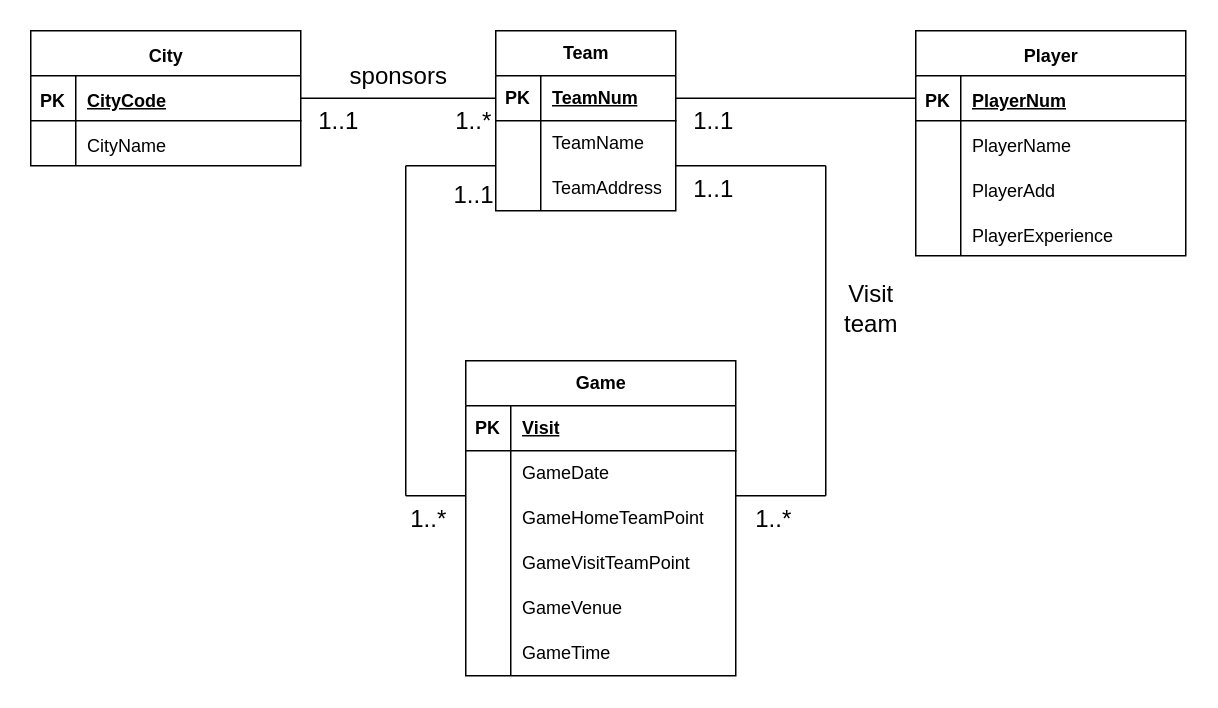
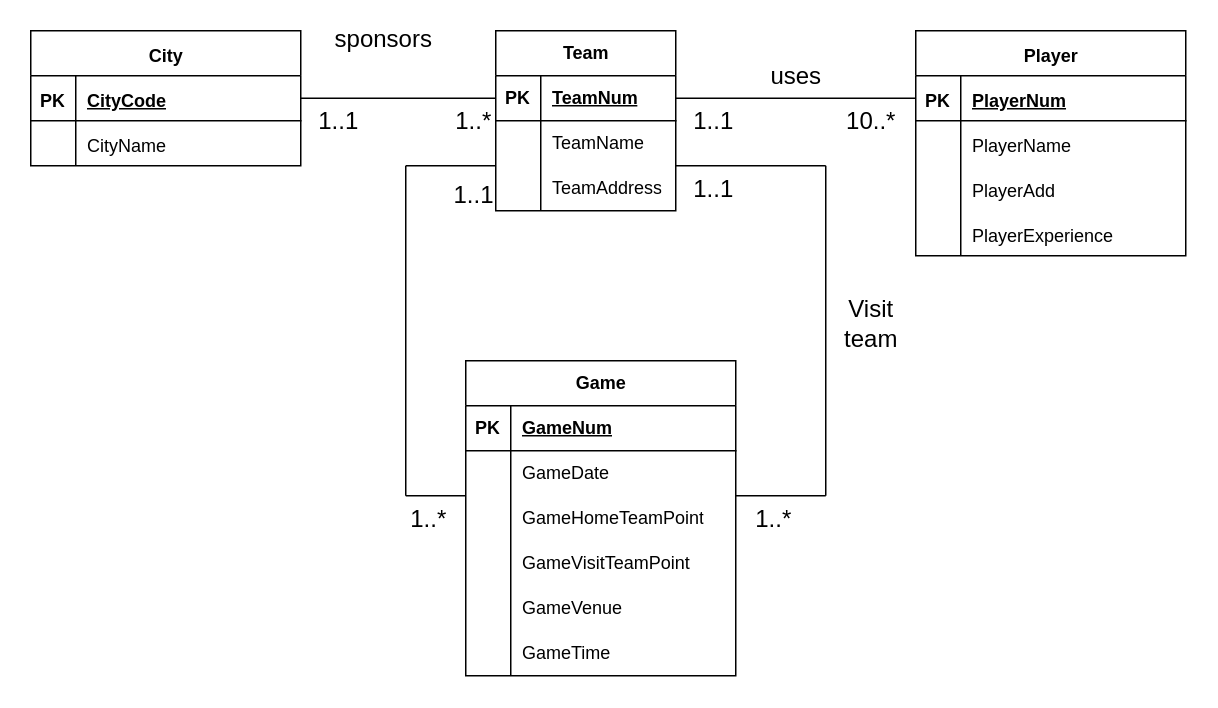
  <mxCell id="0" />
  <mxCell id="1" parent="0" />
  <mxCell id="2" value="&lt;font style=&quot;font-size: 12px;&quot;&gt;City&lt;/font&gt;" style="shape=table;startSize=30;container=1;collapsible=1;childLayout=tableLayout;fixedRows=1;rowLines=0;fontStyle=1;align=center;resizeLast=1;html=1;fontSize=16;labelBackgroundColor=none;" parent="1" vertex="1"><mxGeometry x="20" y="20" width="180" height="90" as="geometry"><mxRectangle x="270" y="150" width="70" height="30" as="alternateBounds" /></mxGeometry></mxCell>
  <mxCell id="3" value="" style="shape=tableRow;horizontal=0;startSize=0;swimlaneHead=0;swimlaneBody=0;fillColor=none;collapsible=0;dropTarget=0;points=[[0,0.5],[1,0.5]];portConstraint=eastwest;top=0;left=0;right=0;bottom=1;fontSize=16;labelBackgroundColor=none;" parent="2" vertex="1"><mxGeometry y="30" width="180" height="30" as="geometry" /></mxCell>
  <mxCell id="4" value="&lt;font style=&quot;font-size: 12px;&quot;&gt;PK&lt;/font&gt;" style="shape=partialRectangle;connectable=0;fillColor=none;top=0;left=0;bottom=0;right=0;fontStyle=1;overflow=hidden;whiteSpace=wrap;html=1;fontSize=16;labelBackgroundColor=none;" parent="3" vertex="1"><mxGeometry width="30" height="30" as="geometry"><mxRectangle width="30" height="30" as="alternateBounds" /></mxGeometry></mxCell>
  <mxCell id="5" value="&lt;font style=&quot;font-size: 12px;&quot;&gt;CityCode&lt;/font&gt;" style="shape=partialRectangle;connectable=0;fillColor=none;top=0;left=0;bottom=0;right=0;align=left;spacingLeft=6;fontStyle=5;overflow=hidden;whiteSpace=wrap;html=1;fontSize=16;labelBackgroundColor=none;" parent="3" vertex="1"><mxGeometry x="30" width="150" height="30" as="geometry"><mxRectangle width="150" height="30" as="alternateBounds" /></mxGeometry></mxCell>
  <mxCell id="6" value="" style="shape=tableRow;horizontal=0;startSize=0;swimlaneHead=0;swimlaneBody=0;fillColor=none;collapsible=0;dropTarget=0;points=[[0,0.5],[1,0.5]];portConstraint=eastwest;top=0;left=0;right=0;bottom=0;fontSize=16;labelBackgroundColor=none;" parent="2" vertex="1"><mxGeometry y="60" width="180" height="30" as="geometry" /></mxCell>
  <mxCell id="7" value="" style="shape=partialRectangle;connectable=0;fillColor=none;top=0;left=0;bottom=0;right=0;editable=1;overflow=hidden;whiteSpace=wrap;html=1;fontSize=16;labelBackgroundColor=none;" parent="6" vertex="1"><mxGeometry width="30" height="30" as="geometry"><mxRectangle width="30" height="30" as="alternateBounds" /></mxGeometry></mxCell>
  <mxCell id="8" value="&lt;font style=&quot;font-size: 12px;&quot;&gt;CityName&lt;/font&gt;" style="shape=partialRectangle;connectable=0;fillColor=none;top=0;left=0;bottom=0;right=0;align=left;spacingLeft=6;overflow=hidden;whiteSpace=wrap;html=1;fontSize=16;labelBackgroundColor=none;" parent="6" vertex="1"><mxGeometry x="30" width="150" height="30" as="geometry"><mxRectangle width="150" height="30" as="alternateBounds" /></mxGeometry></mxCell>
  <mxCell id="9" value="Team" style="shape=table;startSize=30;container=1;collapsible=1;childLayout=tableLayout;fixedRows=1;rowLines=0;fontStyle=1;align=center;resizeLast=1;html=1;labelBackgroundColor=none;" parent="1" vertex="1"><mxGeometry x="330" y="20" width="120" height="120" as="geometry" /></mxCell>
  <mxCell id="10" value="" style="shape=tableRow;horizontal=0;startSize=0;swimlaneHead=0;swimlaneBody=0;fillColor=none;collapsible=0;dropTarget=0;points=[[0,0.5],[1,0.5]];portConstraint=eastwest;top=0;left=0;right=0;bottom=1;labelBackgroundColor=none;" parent="9" vertex="1"><mxGeometry y="30" width="120" height="30" as="geometry" /></mxCell>
  <mxCell id="11" value="PK" style="shape=partialRectangle;connectable=0;fillColor=none;top=0;left=0;bottom=0;right=0;fontStyle=1;overflow=hidden;whiteSpace=wrap;html=1;labelBackgroundColor=none;" parent="10" vertex="1"><mxGeometry width="30" height="30" as="geometry"><mxRectangle width="30" height="30" as="alternateBounds" /></mxGeometry></mxCell>
  <mxCell id="12" value="TeamNum" style="shape=partialRectangle;connectable=0;fillColor=none;top=0;left=0;bottom=0;right=0;align=left;spacingLeft=6;fontStyle=5;overflow=hidden;whiteSpace=wrap;html=1;labelBackgroundColor=none;" parent="10" vertex="1"><mxGeometry x="30" width="90" height="30" as="geometry"><mxRectangle width="90" height="30" as="alternateBounds" /></mxGeometry></mxCell>
  <mxCell id="13" value="" style="shape=tableRow;horizontal=0;startSize=0;swimlaneHead=0;swimlaneBody=0;fillColor=none;collapsible=0;dropTarget=0;points=[[0,0.5],[1,0.5]];portConstraint=eastwest;top=0;left=0;right=0;bottom=0;labelBackgroundColor=none;" parent="9" vertex="1"><mxGeometry y="60" width="120" height="30" as="geometry" /></mxCell>
  <mxCell id="14" value="" style="shape=partialRectangle;connectable=0;fillColor=none;top=0;left=0;bottom=0;right=0;editable=1;overflow=hidden;whiteSpace=wrap;html=1;labelBackgroundColor=none;" parent="13" vertex="1"><mxGeometry width="30" height="30" as="geometry"><mxRectangle width="30" height="30" as="alternateBounds" /></mxGeometry></mxCell>
  <mxCell id="15" value="TeamName" style="shape=partialRectangle;connectable=0;fillColor=none;top=0;left=0;bottom=0;right=0;align=left;spacingLeft=6;overflow=hidden;whiteSpace=wrap;html=1;labelBackgroundColor=none;" parent="13" vertex="1"><mxGeometry x="30" width="90" height="30" as="geometry"><mxRectangle width="90" height="30" as="alternateBounds" /></mxGeometry></mxCell>
  <mxCell id="16" value="" style="shape=tableRow;horizontal=0;startSize=0;swimlaneHead=0;swimlaneBody=0;fillColor=none;collapsible=0;dropTarget=0;points=[[0,0.5],[1,0.5]];portConstraint=eastwest;top=0;left=0;right=0;bottom=0;labelBackgroundColor=none;" parent="9" vertex="1"><mxGeometry y="90" width="120" height="30" as="geometry" /></mxCell>
  <mxCell id="17" value="" style="shape=partialRectangle;connectable=0;fillColor=none;top=0;left=0;bottom=0;right=0;editable=1;overflow=hidden;whiteSpace=wrap;html=1;labelBackgroundColor=none;" parent="16" vertex="1"><mxGeometry width="30" height="30" as="geometry"><mxRectangle width="30" height="30" as="alternateBounds" /></mxGeometry></mxCell>
  <mxCell id="18" value="TeamAddress" style="shape=partialRectangle;connectable=0;fillColor=none;top=0;left=0;bottom=0;right=0;align=left;spacingLeft=6;overflow=hidden;whiteSpace=wrap;html=1;labelBackgroundColor=none;" parent="16" vertex="1"><mxGeometry x="30" width="90" height="30" as="geometry"><mxRectangle width="90" height="30" as="alternateBounds" /></mxGeometry></mxCell>
  <mxCell id="19" value="Game" style="shape=table;startSize=30;container=1;collapsible=1;childLayout=tableLayout;fixedRows=1;rowLines=0;fontStyle=1;align=center;resizeLast=1;html=1;" parent="1" vertex="1"><mxGeometry x="310" y="240" width="180" height="210" as="geometry" /></mxCell>
  <mxCell id="20" value="" style="shape=tableRow;horizontal=0;startSize=0;swimlaneHead=0;swimlaneBody=0;fillColor=none;collapsible=0;dropTarget=0;points=[[0,0.5],[1,0.5]];portConstraint=eastwest;top=0;left=0;right=0;bottom=1;" parent="19" vertex="1"><mxGeometry y="30" width="180" height="30" as="geometry" /></mxCell>
  <mxCell id="21" value="PK" style="shape=partialRectangle;connectable=0;fillColor=none;top=0;left=0;bottom=0;right=0;fontStyle=1;overflow=hidden;whiteSpace=wrap;html=1;" parent="20" vertex="1"><mxGeometry width="30" height="30" as="geometry"><mxRectangle width="30" height="30" as="alternateBounds" /></mxGeometry></mxCell>
- <mxCell id="22" value="Visit" style="shape=partialRectangle;connectable=0;fillColor=none;top=0;left=0;bottom=0;right=0;align=left;spacingLeft=6;fontStyle=5;overflow=hidden;whiteSpace=wrap;html=1;" parent="20" vertex="1"><mxGeometry x="30" width="150" height="30" as="geometry"><mxRectangle width="150" height="30" as="alternateBounds" /></mxGeometry></mxCell>
+ <mxCell id="22" value="GameNum" style="shape=partialRectangle;connectable=0;fillColor=none;top=0;left=0;bottom=0;right=0;align=left;spacingLeft=6;fontStyle=5;overflow=hidden;whiteSpace=wrap;html=1;" parent="20" vertex="1"><mxGeometry x="30" width="150" height="30" as="geometry"><mxRectangle width="150" height="30" as="alternateBounds" /></mxGeometry></mxCell>
  <mxCell id="23" value="" style="shape=tableRow;horizontal=0;startSize=0;swimlaneHead=0;swimlaneBody=0;fillColor=none;collapsible=0;dropTarget=0;points=[[0,0.5],[1,0.5]];portConstraint=eastwest;top=0;left=0;right=0;bottom=0;" parent="19" vertex="1"><mxGeometry y="60" width="180" height="30" as="geometry" /></mxCell>
  <mxCell id="24" value="" style="shape=partialRectangle;connectable=0;fillColor=none;top=0;left=0;bottom=0;right=0;editable=1;overflow=hidden;whiteSpace=wrap;html=1;" parent="23" vertex="1"><mxGeometry width="30" height="30" as="geometry"><mxRectangle width="30" height="30" as="alternateBounds" /></mxGeometry></mxCell>
  <mxCell id="25" value="GameDate" style="shape=partialRectangle;connectable=0;fillColor=none;top=0;left=0;bottom=0;right=0;align=left;spacingLeft=6;overflow=hidden;whiteSpace=wrap;html=1;" parent="23" vertex="1"><mxGeometry x="30" width="150" height="30" as="geometry"><mxRectangle width="150" height="30" as="alternateBounds" /></mxGeometry></mxCell>
  <mxCell id="26" value="" style="shape=tableRow;horizontal=0;startSize=0;swimlaneHead=0;swimlaneBody=0;fillColor=none;collapsible=0;dropTarget=0;points=[[0,0.5],[1,0.5]];portConstraint=eastwest;top=0;left=0;right=0;bottom=0;" parent="19" vertex="1"><mxGeometry y="90" width="180" height="30" as="geometry" /></mxCell>
  <mxCell id="27" value="" style="shape=partialRectangle;connectable=0;fillColor=none;top=0;left=0;bottom=0;right=0;editable=1;overflow=hidden;whiteSpace=wrap;html=1;" parent="26" vertex="1"><mxGeometry width="30" height="30" as="geometry"><mxRectangle width="30" height="30" as="alternateBounds" /></mxGeometry></mxCell>
  <mxCell id="28" value="GameHomeTeamPoint" style="shape=partialRectangle;connectable=0;fillColor=none;top=0;left=0;bottom=0;right=0;align=left;spacingLeft=6;overflow=hidden;whiteSpace=wrap;html=1;" parent="26" vertex="1"><mxGeometry x="30" width="150" height="30" as="geometry"><mxRectangle width="150" height="30" as="alternateBounds" /></mxGeometry></mxCell>
  <mxCell id="29" value="" style="shape=tableRow;horizontal=0;startSize=0;swimlaneHead=0;swimlaneBody=0;fillColor=none;collapsible=0;dropTarget=0;points=[[0,0.5],[1,0.5]];portConstraint=eastwest;top=0;left=0;right=0;bottom=0;" parent="19" vertex="1"><mxGeometry y="120" width="180" height="30" as="geometry" /></mxCell>
  <mxCell id="30" value="" style="shape=partialRectangle;connectable=0;fillColor=none;top=0;left=0;bottom=0;right=0;editable=1;overflow=hidden;whiteSpace=wrap;html=1;" parent="29" vertex="1"><mxGeometry width="30" height="30" as="geometry"><mxRectangle width="30" height="30" as="alternateBounds" /></mxGeometry></mxCell>
  <mxCell id="31" value="GameVisitTeamPoint" style="shape=partialRectangle;connectable=0;fillColor=none;top=0;left=0;bottom=0;right=0;align=left;spacingLeft=6;overflow=hidden;whiteSpace=wrap;html=1;" parent="29" vertex="1"><mxGeometry x="30" width="150" height="30" as="geometry"><mxRectangle width="150" height="30" as="alternateBounds" /></mxGeometry></mxCell>
  <mxCell id="32" style="shape=tableRow;horizontal=0;startSize=0;swimlaneHead=0;swimlaneBody=0;fillColor=none;collapsible=0;dropTarget=0;points=[[0,0.5],[1,0.5]];portConstraint=eastwest;top=0;left=0;right=0;bottom=0;" parent="19" vertex="1"><mxGeometry y="150" width="180" height="30" as="geometry" /></mxCell>
  <mxCell id="33" style="shape=partialRectangle;connectable=0;fillColor=none;top=0;left=0;bottom=0;right=0;editable=1;overflow=hidden;whiteSpace=wrap;html=1;" parent="32" vertex="1"><mxGeometry width="30" height="30" as="geometry"><mxRectangle width="30" height="30" as="alternateBounds" /></mxGeometry></mxCell>
  <mxCell id="34" value="GameVenue" style="shape=partialRectangle;connectable=0;fillColor=none;top=0;left=0;bottom=0;right=0;align=left;spacingLeft=6;overflow=hidden;whiteSpace=wrap;html=1;" parent="32" vertex="1"><mxGeometry x="30" width="150" height="30" as="geometry"><mxRectangle width="150" height="30" as="alternateBounds" /></mxGeometry></mxCell>
  <mxCell id="35" style="shape=tableRow;horizontal=0;startSize=0;swimlaneHead=0;swimlaneBody=0;fillColor=none;collapsible=0;dropTarget=0;points=[[0,0.5],[1,0.5]];portConstraint=eastwest;top=0;left=0;right=0;bottom=0;" parent="19" vertex="1"><mxGeometry y="180" width="180" height="30" as="geometry" /></mxCell>
  <mxCell id="36" style="shape=partialRectangle;connectable=0;fillColor=none;top=0;left=0;bottom=0;right=0;editable=1;overflow=hidden;whiteSpace=wrap;html=1;" parent="35" vertex="1"><mxGeometry width="30" height="30" as="geometry"><mxRectangle width="30" height="30" as="alternateBounds" /></mxGeometry></mxCell>
  <mxCell id="37" value="GameTime" style="shape=partialRectangle;connectable=0;fillColor=none;top=0;left=0;bottom=0;right=0;align=left;spacingLeft=6;overflow=hidden;whiteSpace=wrap;html=1;" parent="35" vertex="1"><mxGeometry x="30" width="150" height="30" as="geometry"><mxRectangle width="150" height="30" as="alternateBounds" /></mxGeometry></mxCell>
  <mxCell id="38" value="" style="endArrow=none;html=1;rounded=0;fontSize=12;startSize=8;endSize=8;curved=1;exitX=1;exitY=0.5;exitDx=0;exitDy=0;entryX=0;entryY=0.5;entryDx=0;entryDy=0;" parent="1" source="3" target="10" edge="1"><mxGeometry relative="1" as="geometry"><mxPoint x="280" y="70" as="sourcePoint" /><mxPoint x="360" y="70" as="targetPoint" /></mxGeometry></mxCell>
  <mxCell id="39" value="1..1" style="text;html=1;align=center;verticalAlign=middle;resizable=0;points=[];autosize=1;strokeColor=none;fillColor=none;fontSize=16;" parent="1" vertex="1"><mxGeometry x="200" y="65" width="50" height="30" as="geometry" /></mxCell>
  <mxCell id="40" value="1..*" style="text;html=1;align=center;verticalAlign=middle;resizable=0;points=[];autosize=1;strokeColor=none;fillColor=none;fontSize=16;" parent="1" vertex="1"><mxGeometry x="290" y="65" width="50" height="30" as="geometry" /></mxCell>
- <mxCell id="41" value="sponsors" style="text;html=1;align=center;verticalAlign=middle;resizable=0;points=[];autosize=1;strokeColor=none;fillColor=none;fontSize=16;" parent="1" vertex="1"><mxGeometry x="220" y="35" width="90" height="30" as="geometry" /></mxCell>
+ <mxCell id="41" value="sponsors" style="text;html=1;align=center;verticalAlign=middle;resizable=0;points=[];autosize=1;strokeColor=none;fillColor=none;fontSize=16;" parent="1" vertex="1"><mxGeometry x="210" y="10" width="90" height="30" as="geometry" /></mxCell>
  <mxCell id="42" value="" style="endArrow=none;html=1;rounded=0;fontSize=12;startSize=8;endSize=8;curved=1;" parent="1" edge="1"><mxGeometry relative="1" as="geometry"><mxPoint x="270" y="110" as="sourcePoint" /><mxPoint x="330" y="110" as="targetPoint" /></mxGeometry></mxCell>
  <mxCell id="43" value="1..1" style="resizable=0;html=1;whiteSpace=wrap;align=right;verticalAlign=bottom;fontSize=16;" parent="42" connectable="0" vertex="1"><mxGeometry x="1" relative="1" as="geometry"><mxPoint y="30" as="offset" /></mxGeometry></mxCell>
  <mxCell id="44" value="" style="endArrow=none;html=1;rounded=0;fontSize=12;startSize=8;endSize=8;curved=1;" parent="1" edge="1"><mxGeometry relative="1" as="geometry"><mxPoint x="270" y="110" as="sourcePoint" /><mxPoint x="270" y="330" as="targetPoint" /></mxGeometry></mxCell>
  <mxCell id="45" value="" style="endArrow=none;html=1;rounded=0;fontSize=12;startSize=8;endSize=8;curved=1;" parent="1" edge="1"><mxGeometry relative="1" as="geometry"><mxPoint x="270" y="330" as="sourcePoint" /><mxPoint x="310" y="330" as="targetPoint" /></mxGeometry></mxCell>
  <mxCell id="46" value="1..*" style="text;html=1;align=center;verticalAlign=middle;resizable=0;points=[];autosize=1;strokeColor=none;fillColor=none;fontSize=16;" parent="1" vertex="1"><mxGeometry x="260" y="330" width="50" height="30" as="geometry" /></mxCell>
  <mxCell id="47" value="" style="endArrow=none;html=1;rounded=0;fontSize=12;startSize=8;endSize=8;curved=1;" parent="1" edge="1"><mxGeometry relative="1" as="geometry"><mxPoint x="450" y="110" as="sourcePoint" /><mxPoint x="550" y="110" as="targetPoint" /></mxGeometry></mxCell>
  <mxCell id="48" value="" style="endArrow=none;html=1;rounded=0;fontSize=12;startSize=8;endSize=8;curved=1;" parent="1" edge="1"><mxGeometry relative="1" as="geometry"><mxPoint x="550" y="110" as="sourcePoint" /><mxPoint x="550" y="330" as="targetPoint" /></mxGeometry></mxCell>
  <mxCell id="49" value="" style="endArrow=none;html=1;rounded=0;fontSize=12;startSize=8;endSize=8;curved=1;" parent="1" edge="1"><mxGeometry relative="1" as="geometry"><mxPoint x="490" y="330" as="sourcePoint" /><mxPoint x="550" y="330" as="targetPoint" /></mxGeometry></mxCell>
  <mxCell id="50" value="1..1" style="text;html=1;align=center;verticalAlign=middle;resizable=0;points=[];autosize=1;strokeColor=none;fillColor=none;fontSize=16;" parent="1" vertex="1"><mxGeometry x="450" y="110" width="50" height="30" as="geometry" /></mxCell>
  <mxCell id="51" value="1..*" style="text;html=1;align=center;verticalAlign=middle;resizable=0;points=[];autosize=1;strokeColor=none;fillColor=none;fontSize=16;" parent="1" vertex="1"><mxGeometry x="490" y="330" width="50" height="30" as="geometry" /></mxCell>
- <mxCell id="52" value="Visit&lt;br&gt;team" style="text;html=1;align=center;verticalAlign=middle;resizable=0;points=[];autosize=1;strokeColor=none;fillColor=none;fontSize=16;" parent="1" vertex="1"><mxGeometry x="550" y="180" width="60" height="50" as="geometry" /></mxCell>
+ <mxCell id="52" value="Visit&lt;br&gt;team" style="text;html=1;align=center;verticalAlign=middle;resizable=0;points=[];autosize=1;strokeColor=none;fillColor=none;fontSize=16;" parent="1" vertex="1"><mxGeometry x="550" y="190" width="60" height="50" as="geometry" /></mxCell>
  <mxCell id="53" value="" style="shape=image;html=1;verticalAlign=top;verticalLabelPosition=bottom;labelBackgroundColor=#ffffff;imageAspect=0;aspect=fixed;image=https://cdn1.iconfinder.com/data/icons/material-core/10/arrow-drop-down-128.png;fontSize=16;" parent="1" vertex="1"><mxGeometry x="565" y="240" width="30" height="30" as="geometry" /></mxCell>
  <mxCell id="54" value="&lt;font style=&quot;font-size: 12px;&quot;&gt;Player&lt;/font&gt;" style="shape=table;startSize=30;container=1;collapsible=1;childLayout=tableLayout;fixedRows=1;rowLines=0;fontStyle=1;align=center;resizeLast=1;html=1;fontSize=16;" parent="1" vertex="1"><mxGeometry x="610" y="20" width="180" height="150" as="geometry" /></mxCell>
  <mxCell id="55" value="" style="shape=tableRow;horizontal=0;startSize=0;swimlaneHead=0;swimlaneBody=0;fillColor=none;collapsible=0;dropTarget=0;points=[[0,0.5],[1,0.5]];portConstraint=eastwest;top=0;left=0;right=0;bottom=1;fontSize=16;" parent="54" vertex="1"><mxGeometry y="30" width="180" height="30" as="geometry" /></mxCell>
  <mxCell id="56" value="&lt;font style=&quot;font-size: 12px;&quot;&gt;PK&lt;/font&gt;" style="shape=partialRectangle;connectable=0;fillColor=none;top=0;left=0;bottom=0;right=0;fontStyle=1;overflow=hidden;whiteSpace=wrap;html=1;fontSize=16;" parent="55" vertex="1"><mxGeometry width="30" height="30" as="geometry"><mxRectangle width="30" height="30" as="alternateBounds" /></mxGeometry></mxCell>
  <mxCell id="57" value="&lt;font style=&quot;font-size: 12px;&quot;&gt;PlayerNum&lt;/font&gt;" style="shape=partialRectangle;connectable=0;fillColor=none;top=0;left=0;bottom=0;right=0;align=left;spacingLeft=6;fontStyle=5;overflow=hidden;whiteSpace=wrap;html=1;fontSize=16;" parent="55" vertex="1"><mxGeometry x="30" width="150" height="30" as="geometry"><mxRectangle width="150" height="30" as="alternateBounds" /></mxGeometry></mxCell>
  <mxCell id="58" value="" style="shape=tableRow;horizontal=0;startSize=0;swimlaneHead=0;swimlaneBody=0;fillColor=none;collapsible=0;dropTarget=0;points=[[0,0.5],[1,0.5]];portConstraint=eastwest;top=0;left=0;right=0;bottom=0;fontSize=16;" parent="54" vertex="1"><mxGeometry y="60" width="180" height="30" as="geometry" /></mxCell>
  <mxCell id="59" value="" style="shape=partialRectangle;connectable=0;fillColor=none;top=0;left=0;bottom=0;right=0;editable=1;overflow=hidden;whiteSpace=wrap;html=1;fontSize=16;" parent="58" vertex="1"><mxGeometry width="30" height="30" as="geometry"><mxRectangle width="30" height="30" as="alternateBounds" /></mxGeometry></mxCell>
  <mxCell id="60" value="&lt;font style=&quot;font-size: 12px;&quot;&gt;PlayerName&lt;/font&gt;" style="shape=partialRectangle;connectable=0;fillColor=none;top=0;left=0;bottom=0;right=0;align=left;spacingLeft=6;overflow=hidden;whiteSpace=wrap;html=1;fontSize=16;" parent="58" vertex="1"><mxGeometry x="30" width="150" height="30" as="geometry"><mxRectangle width="150" height="30" as="alternateBounds" /></mxGeometry></mxCell>
  <mxCell id="61" value="" style="shape=tableRow;horizontal=0;startSize=0;swimlaneHead=0;swimlaneBody=0;fillColor=none;collapsible=0;dropTarget=0;points=[[0,0.5],[1,0.5]];portConstraint=eastwest;top=0;left=0;right=0;bottom=0;fontSize=16;" parent="54" vertex="1"><mxGeometry y="90" width="180" height="30" as="geometry" /></mxCell>
  <mxCell id="62" value="" style="shape=partialRectangle;connectable=0;fillColor=none;top=0;left=0;bottom=0;right=0;editable=1;overflow=hidden;whiteSpace=wrap;html=1;fontSize=16;" parent="61" vertex="1"><mxGeometry width="30" height="30" as="geometry"><mxRectangle width="30" height="30" as="alternateBounds" /></mxGeometry></mxCell>
  <mxCell id="63" value="&lt;font style=&quot;font-size: 12px;&quot;&gt;PlayerAdd&lt;/font&gt;" style="shape=partialRectangle;connectable=0;fillColor=none;top=0;left=0;bottom=0;right=0;align=left;spacingLeft=6;overflow=hidden;whiteSpace=wrap;html=1;fontSize=16;" parent="61" vertex="1"><mxGeometry x="30" width="150" height="30" as="geometry"><mxRectangle width="150" height="30" as="alternateBounds" /></mxGeometry></mxCell>
  <mxCell id="64" value="" style="shape=tableRow;horizontal=0;startSize=0;swimlaneHead=0;swimlaneBody=0;fillColor=none;collapsible=0;dropTarget=0;points=[[0,0.5],[1,0.5]];portConstraint=eastwest;top=0;left=0;right=0;bottom=0;fontSize=16;" parent="54" vertex="1"><mxGeometry y="120" width="180" height="30" as="geometry" /></mxCell>
  <mxCell id="65" value="" style="shape=partialRectangle;connectable=0;fillColor=none;top=0;left=0;bottom=0;right=0;editable=1;overflow=hidden;whiteSpace=wrap;html=1;fontSize=16;" parent="64" vertex="1"><mxGeometry width="30" height="30" as="geometry"><mxRectangle width="30" height="30" as="alternateBounds" /></mxGeometry></mxCell>
  <mxCell id="66" value="&lt;font style=&quot;font-size: 12px;&quot;&gt;PlayerExperience&lt;/font&gt;" style="shape=partialRectangle;connectable=0;fillColor=none;top=0;left=0;bottom=0;right=0;align=left;spacingLeft=6;overflow=hidden;whiteSpace=wrap;html=1;fontSize=16;" parent="64" vertex="1"><mxGeometry x="30" width="150" height="30" as="geometry"><mxRectangle width="150" height="30" as="alternateBounds" /></mxGeometry></mxCell>
  <mxCell id="67" value="" style="endArrow=none;html=1;rounded=0;fontSize=12;startSize=8;endSize=8;curved=1;exitX=1;exitY=0.5;exitDx=0;exitDy=0;entryX=0;entryY=0.5;entryDx=0;entryDy=0;" parent="1" source="10" target="55" edge="1"><mxGeometry relative="1" as="geometry"><mxPoint x="470" y="60" as="sourcePoint" /><mxPoint x="630" y="60" as="targetPoint" /></mxGeometry></mxCell>
  <mxCell id="68" value="1..1" style="text;html=1;align=center;verticalAlign=middle;resizable=0;points=[];autosize=1;strokeColor=none;fillColor=none;fontSize=16;" parent="1" vertex="1"><mxGeometry x="450" y="65" width="50" height="30" as="geometry" /></mxCell>
+ <mxCell id="69" value="10..*" style="text;html=1;align=center;verticalAlign=middle;resizable=0;points=[];autosize=1;strokeColor=none;fillColor=none;fontSize=16;" parent="1" vertex="1"><mxGeometry x="550" y="65" width="60" height="30" as="geometry" /></mxCell>
+ <mxCell id="70" value="uses" style="text;html=1;align=center;verticalAlign=middle;resizable=0;points=[];autosize=1;strokeColor=none;fillColor=none;fontSize=16;" parent="1" vertex="1"><mxGeometry x="500" y="35" width="60" height="30" as="geometry" /></mxCell>
